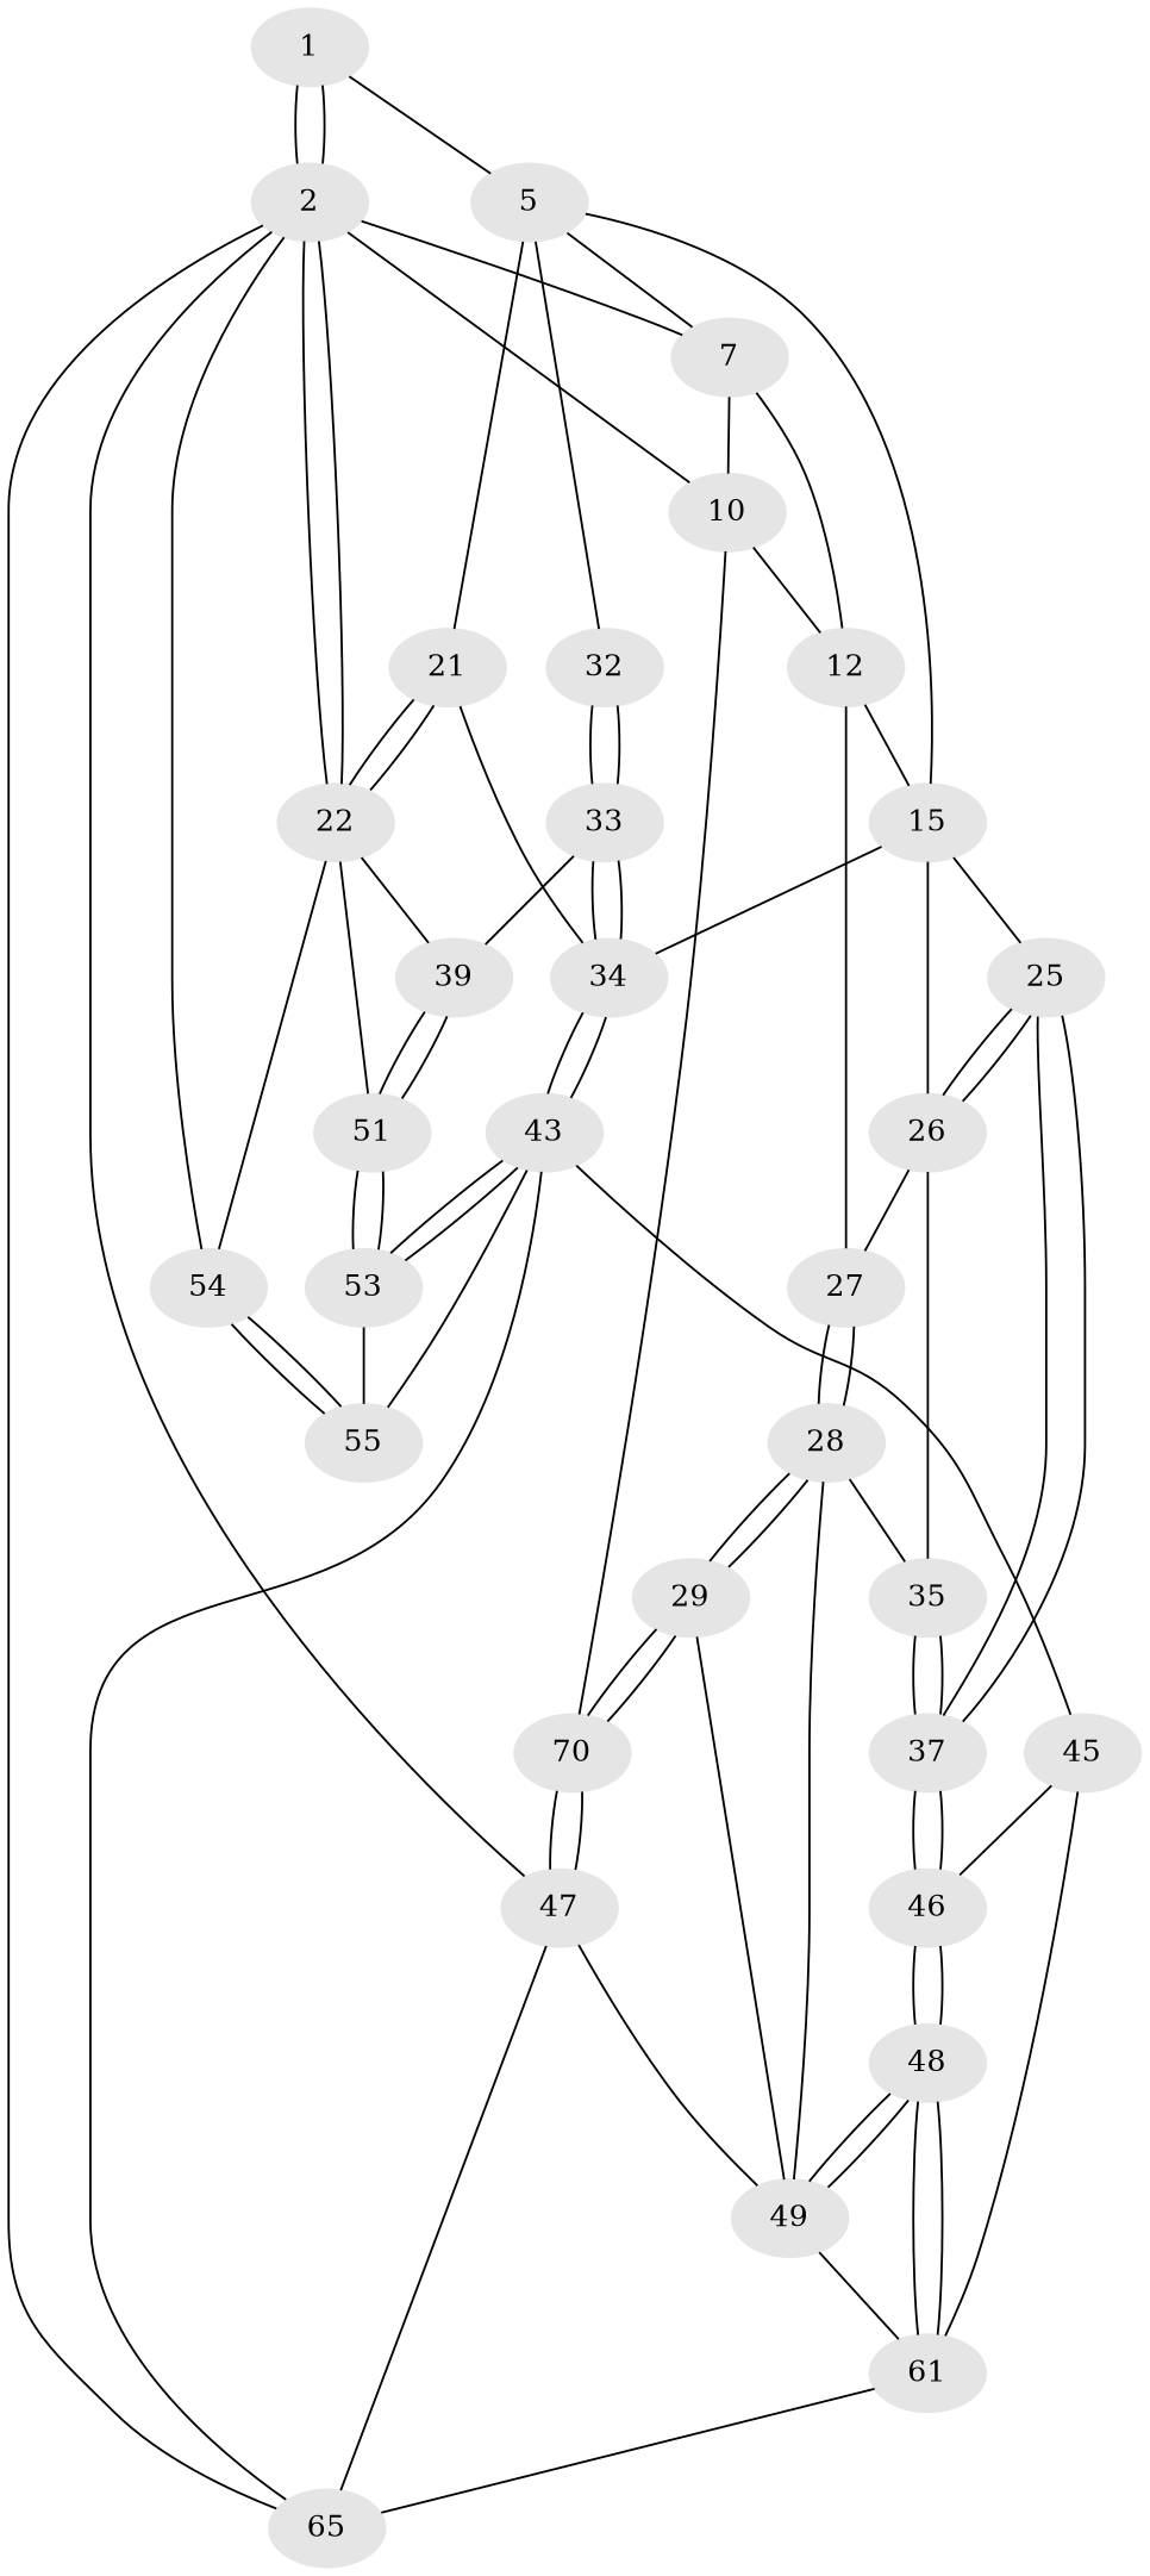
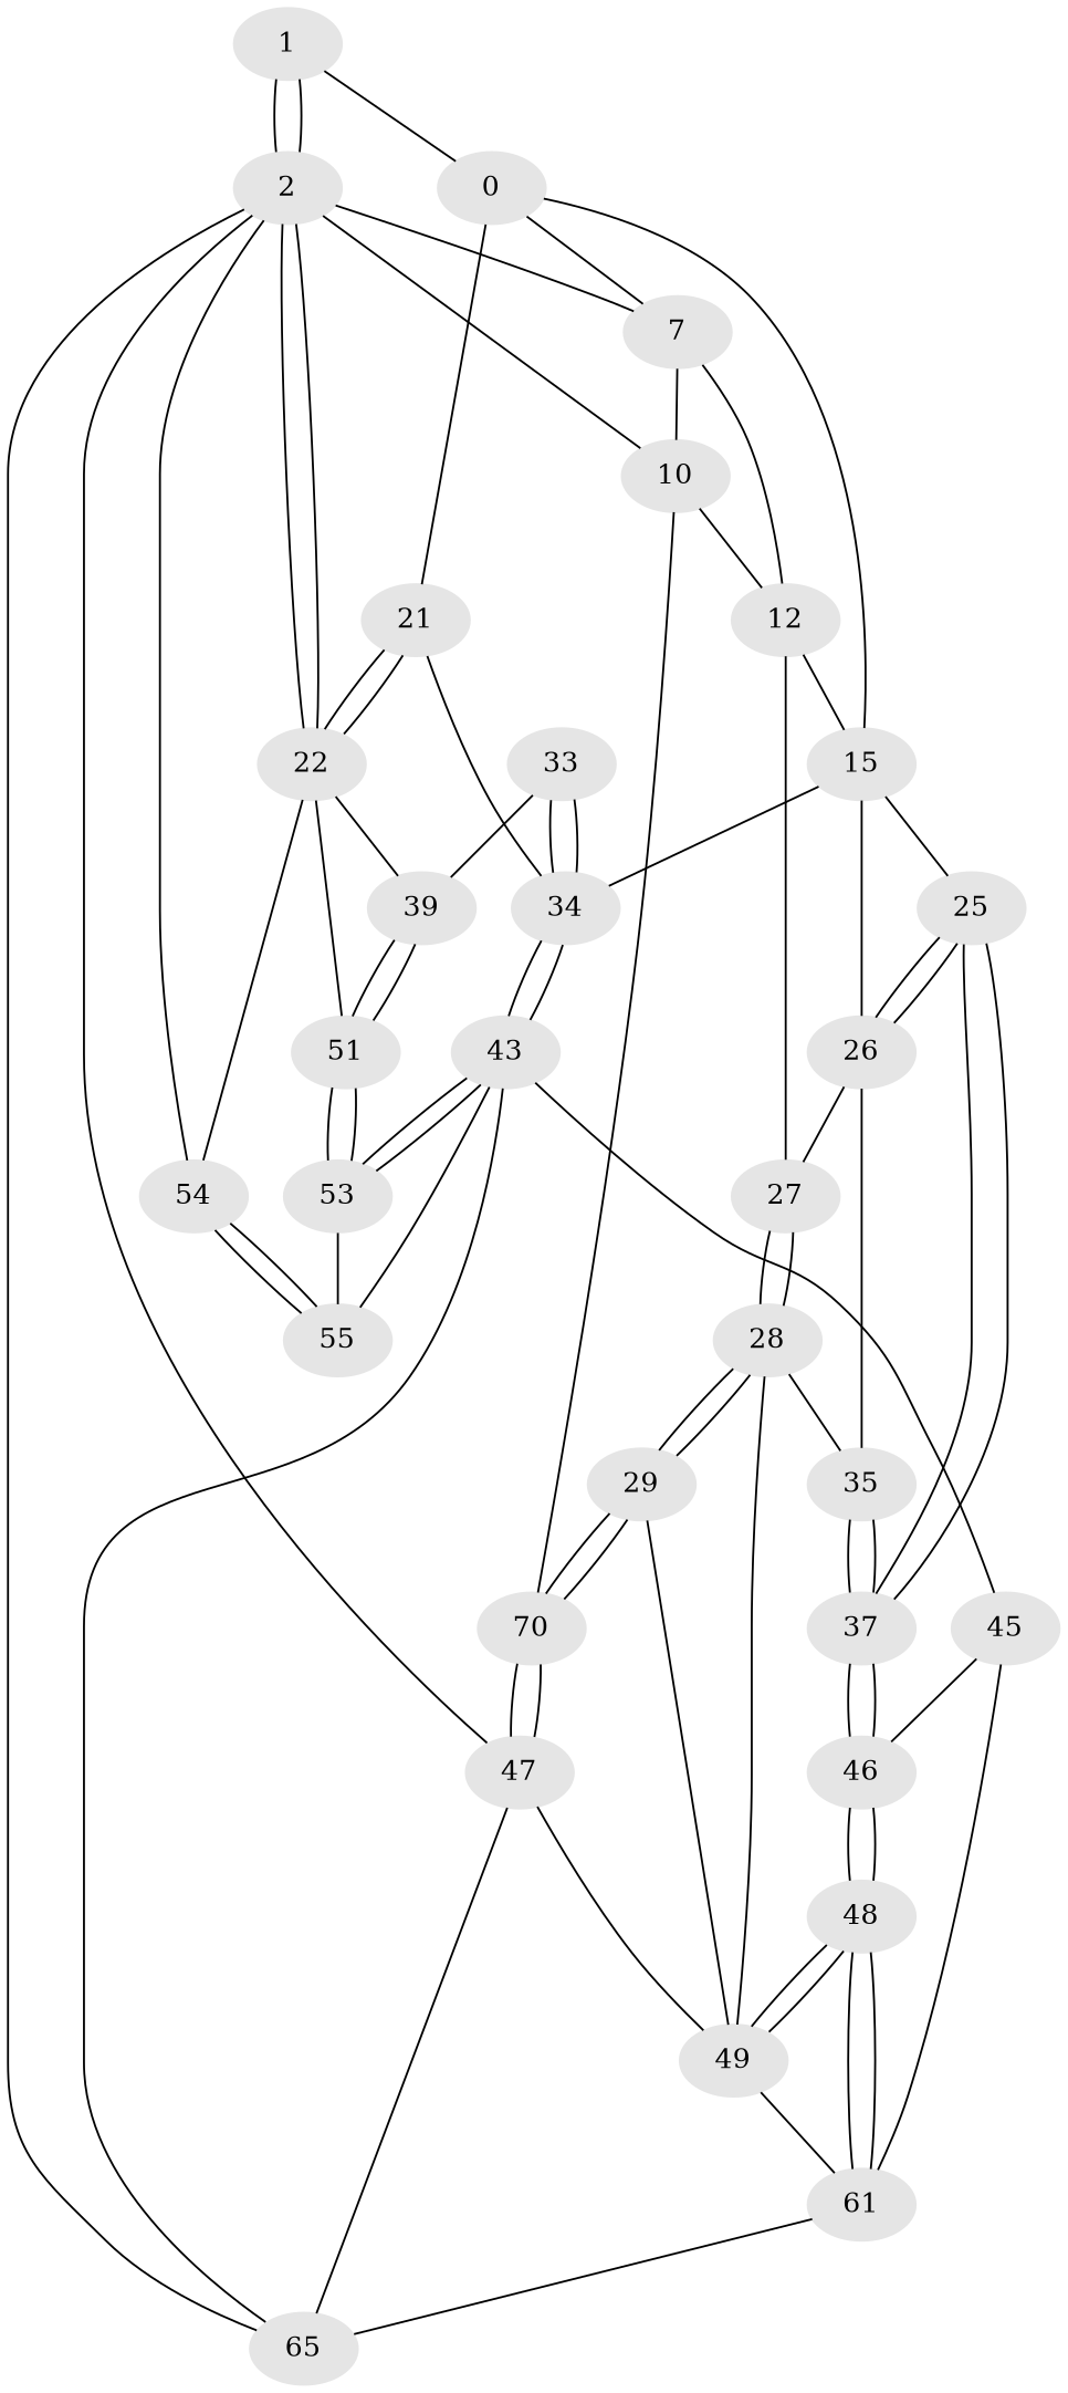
  graph {
    node [color=gray90 style=filled]
    2 [super="+3+58"]
    1
-   5 [super="+20+6"]
+   5 [super="+20+6" label=0]
    7 [super="+8"]
    10 [super="+11"]
    22 [super="+41"]
    47 [super="+60"]
    54
    65 [super="+66"]
    15 [super="+19+16"]
    21
-   32 [super="+38"]
    12 [super="+17+13"]
    n14 [label=70]
    39 [super="+40"]
    51
    49 [super="+57"]
    55 [super="+56"]
    25
    26 [super="+31"]
    34
    33
    27
    28 [super="+36"]
    37
    35
    43 [super="+44"]
    53
    46
    29
    61 [super="+62"]
    45
    48
    2 -- 7
    2 -- 10
    2 -- 22
    2 -- 22
    2 -- 47 [weight=2]
    2 -- 54
    2 -- 65
    1 -- 2
    1 -- 2
    1 -- 5
    5 -- 7
    5 -- 15
    5 -- 21
-   5 -- 32
    7 -- 10
    7 -- 12
    10 -- 12
    10 -- n14
    22 -- 54
    22 -- 39
    22 -- 51
    47 -- 65
    47 -- 49
    54 -- 55
    54 -- 55
    15 -- 25
    15 -- 26
    15 -- 34
    21 -- 22
    21 -- 22
    21 -- 34
-   32 -- 33
-   32 -- 33
    12 -- 15 [weight=2]
    12 -- 27
    n14 -- 47
    n14 -- 47
    39 -- 51
    39 -- 51
    51 -- 53
    51 -- 53
    49 -- 61
    25 -- 26
    25 -- 26
    25 -- 37
    25 -- 37
    26 -- 27
    26 -- 35
    34 -- 43
    34 -- 43
    33 -- 39
    33 -- 34
    33 -- 34
    27 -- 28
    27 -- 28
    28 -- 49
    28 -- 35
    28 -- 29
    28 -- 29
    37 -- 46
    37 -- 46
    35 -- 37
    35 -- 37
    43 -- 65
    43 -- 55 [weight=2]
    43 -- 53
    43 -- 53
    43 -- 45
    53 -- 55
    46 -- 48
    46 -- 48
    29 -- n14
    29 -- n14
    29 -- 49
    61 -- 65
    45 -- 46
    45 -- 61
    48 -- 49
    48 -- 49
    48 -- 61
    48 -- 61
  }
